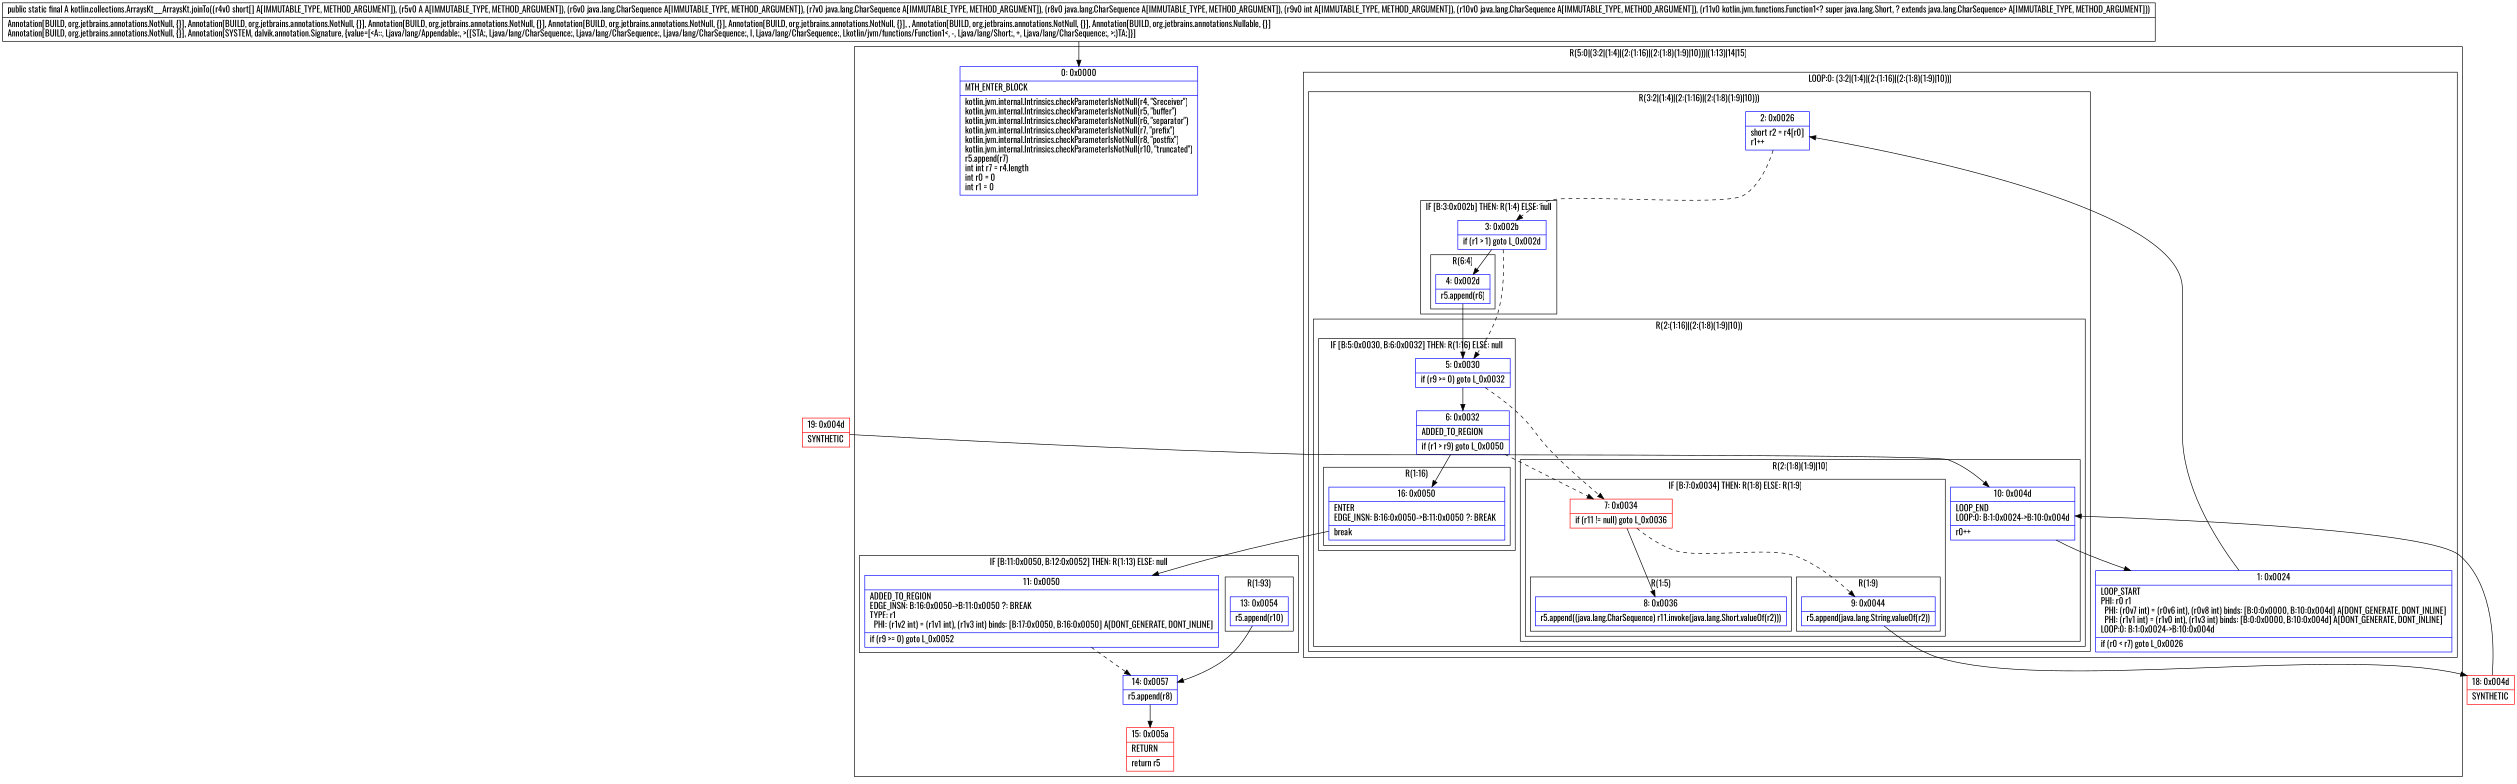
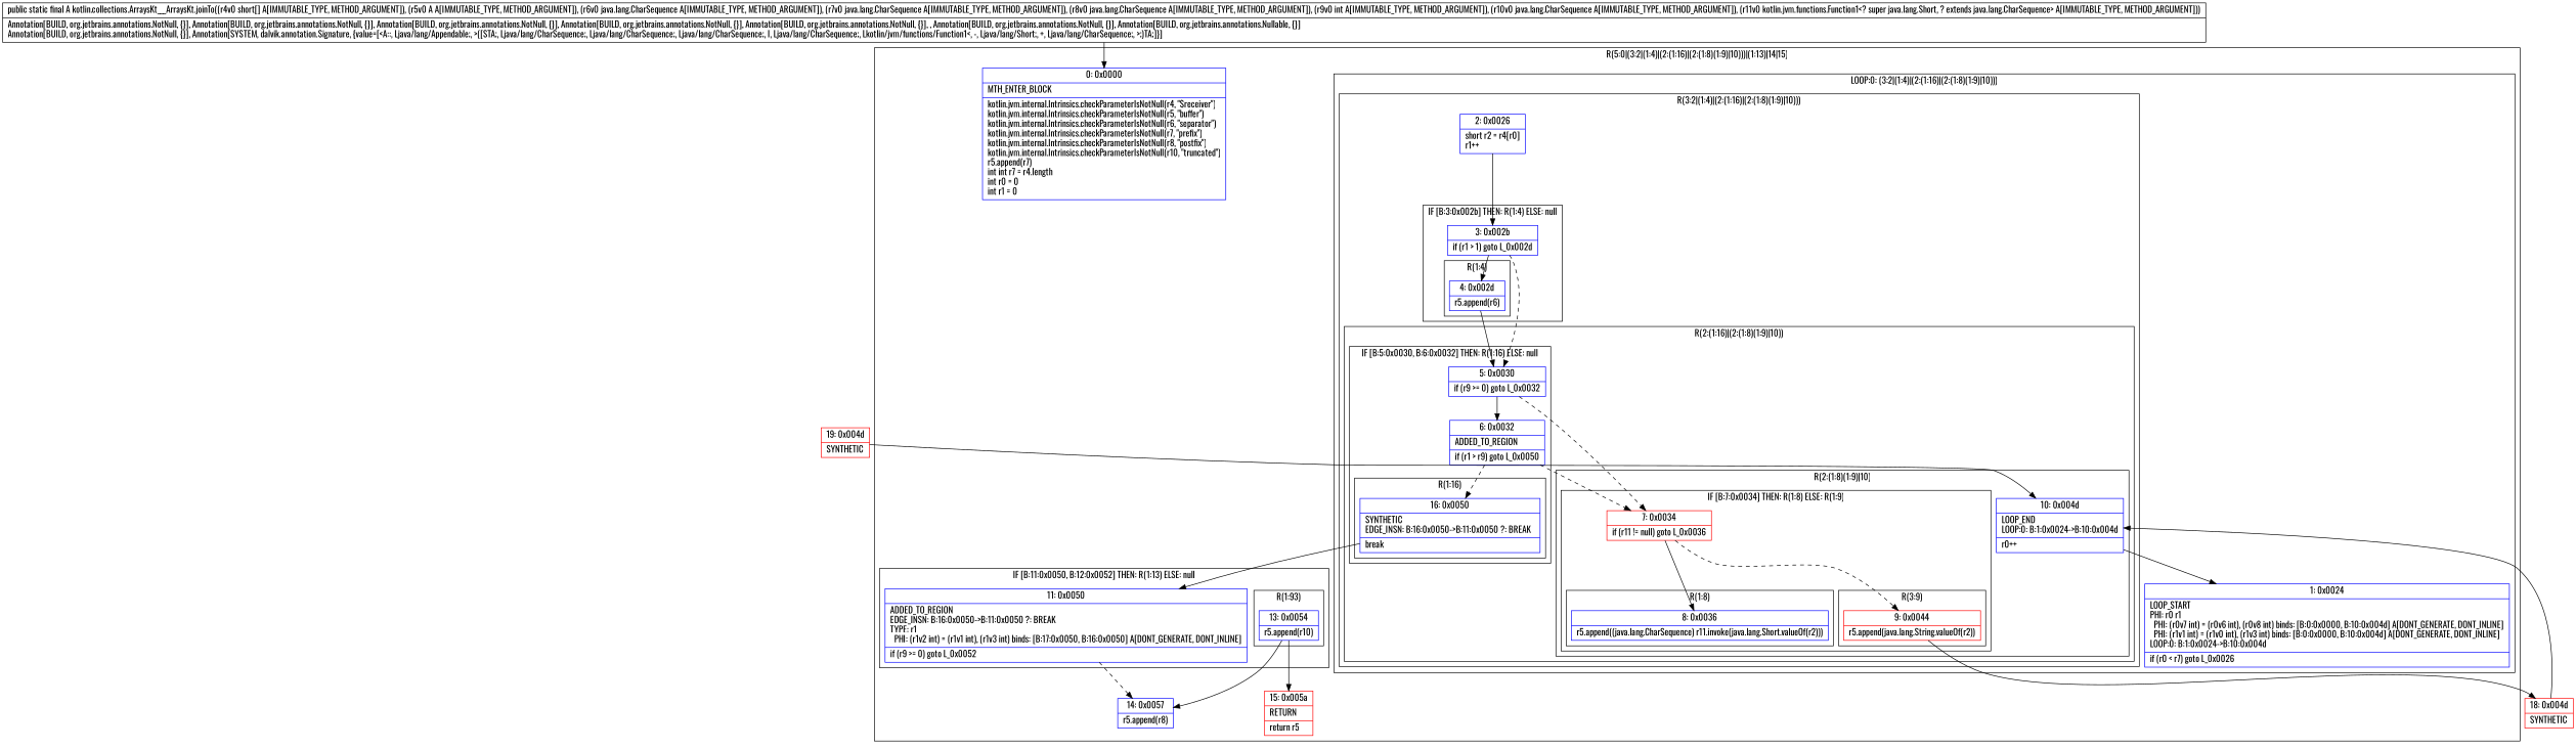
  digraph {
    fontname=Oswald
    node [color=blue fontname=Oswald shape=record]
    edge [fontname=Oswald]
    n1 [label="{4\:\ 0x002d|r5.append(r6)\l}"]
    n2 [label="{3\:\ 0x002b|if (r1 \> 1) goto L_0x002d\l}"]
-   n3 [label="{16\:\ 0x0050|ENTER\lEDGE_INSN: B:16:0x0050\-\>B:11:0x0050 ?: BREAK  \l|break\l}"]
+   n3 [label="{16\:\ 0x0050|SYNTHETIC\lEDGE_INSN: B:16:0x0050\-\>B:11:0x0050 ?: BREAK  \l|break\l}"]
    n4 [label="{5\:\ 0x0030|if (r9 \>= 0) goto L_0x0032\l}"]
    n5 [label="{6\:\ 0x0032|ADDED_TO_REGION\l|if (r1 \> r9) goto L_0x0050\l}"]
    n6 [label="{8\:\ 0x0036|r5.append((java.lang.CharSequence) r11.invoke(java.lang.Short.valueOf(r2)))\l}"]
-   n7 [label="{9\:\ 0x0044|r5.append(java.lang.String.valueOf(r2))\l}"]
+   n7 [color=red label="{9\:\ 0x0044|r5.append(java.lang.String.valueOf(r2))\l}"]
    n8 [color=red label="{7\:\ 0x0034|if (r11 != null) goto L_0x0036\l}"]
    n9 [label="{10\:\ 0x004d|LOOP_END\lLOOP:0: B:1:0x0024\-\>B:10:0x004d\l|r0++\l}"]
    n10 [label="{2\:\ 0x0026|short r2 = r4[r0]\lr1++\l}"]
    n11 [label="{1\:\ 0x0024|LOOP_START\lPHI: r0 r1 \l  PHI: (r0v7 int) = (r0v6 int), (r0v8 int) binds: [B:0:0x0000, B:10:0x004d] A[DONT_GENERATE, DONT_INLINE]\l  PHI: (r1v1 int) = (r1v0 int), (r1v3 int) binds: [B:0:0x0000, B:10:0x004d] A[DONT_GENERATE, DONT_INLINE]\lLOOP:0: B:1:0x0024\-\>B:10:0x004d\l|if (r0 \< r7) goto L_0x0026\l}"]
    n12 [label="{13\:\ 0x0054|r5.append(r10)\l}"]
    n13 [label="{11\:\ 0x0050|ADDED_TO_REGION\lEDGE_INSN: B:16:0x0050\-\>B:11:0x0050 ?: BREAK  \lTYPE: r1 \l  PHI: (r1v2 int) = (r1v1 int), (r1v3 int) binds: [B:17:0x0050, B:16:0x0050] A[DONT_GENERATE, DONT_INLINE]\l|if (r9 \>= 0) goto L_0x0052\l}"]
    n14 [label="{0\:\ 0x0000|MTH_ENTER_BLOCK\l|kotlin.jvm.internal.Intrinsics.checkParameterIsNotNull(r4, \"$receiver\")\lkotlin.jvm.internal.Intrinsics.checkParameterIsNotNull(r5, \"buffer\")\lkotlin.jvm.internal.Intrinsics.checkParameterIsNotNull(r6, \"separator\")\lkotlin.jvm.internal.Intrinsics.checkParameterIsNotNull(r7, \"prefix\")\lkotlin.jvm.internal.Intrinsics.checkParameterIsNotNull(r8, \"postfix\")\lkotlin.jvm.internal.Intrinsics.checkParameterIsNotNull(r10, \"truncated\")\lr5.append(r7)\lint int r7 = r4.length\lint r0 = 0\lint r1 = 0\l}"]
    n15 [label="{14\:\ 0x0057|r5.append(r8)\l}"]
    n16 [color=red label="{15\:\ 0x005a|RETURN\l|return r5\l}"]
    n17 [color=red label="{18\:\ 0x004d|SYNTHETIC\l}"]
    n18 [color=red label="{19\:\ 0x004d|SYNTHETIC\l}"]
    n19 [label="{public static final A kotlin.collections.ArraysKt___ArraysKt.joinTo((r4v0 short[] A[IMMUTABLE_TYPE, METHOD_ARGUMENT]), (r5v0 A A[IMMUTABLE_TYPE, METHOD_ARGUMENT]), (r6v0 java.lang.CharSequence A[IMMUTABLE_TYPE, METHOD_ARGUMENT]), (r7v0 java.lang.CharSequence A[IMMUTABLE_TYPE, METHOD_ARGUMENT]), (r8v0 java.lang.CharSequence A[IMMUTABLE_TYPE, METHOD_ARGUMENT]), (r9v0 int A[IMMUTABLE_TYPE, METHOD_ARGUMENT]), (r10v0 java.lang.CharSequence A[IMMUTABLE_TYPE, METHOD_ARGUMENT]), (r11v0 kotlin.jvm.functions.Function1\<? super java.lang.Short, ? extends java.lang.CharSequence\> A[IMMUTABLE_TYPE, METHOD_ARGUMENT]))  | Annotation[BUILD, org.jetbrains.annotations.NotNull, \{\}], Annotation[BUILD, org.jetbrains.annotations.NotNull, \{\}], Annotation[BUILD, org.jetbrains.annotations.NotNull, \{\}], Annotation[BUILD, org.jetbrains.annotations.NotNull, \{\}], Annotation[BUILD, org.jetbrains.annotations.NotNull, \{\}], , Annotation[BUILD, org.jetbrains.annotations.NotNull, \{\}], Annotation[BUILD, org.jetbrains.annotations.Nullable, \{\}]\lAnnotation[BUILD, org.jetbrains.annotations.NotNull, \{\}], Annotation[SYSTEM, dalvik.annotation.Signature, \{value=[\<A::, Ljava\/lang\/Appendable;, \>([STA;, Ljava\/lang\/CharSequence;, Ljava\/lang\/CharSequence;, Ljava\/lang\/CharSequence;, I, Ljava\/lang\/CharSequence;, Lkotlin\/jvm\/functions\/Function1\<, \-, Ljava\/lang\/Short;, +, Ljava\/lang\/CharSequence;, \>;)TA;]\}]\l}" color=""]
    subgraph cluster_1 {
      label="R(5:0|(3:2|(1:4)|(2:(1:16)|(2:(1:8)(1:9)|10)))|(1:13)|14|15)"
      n14
      n15
      n16
      subgraph cluster_2 {
        label="LOOP:0: (3:2|(1:4)|(2:(1:16)|(2:(1:8)(1:9)|10)))"
        n11
        subgraph cluster_3 {
          label="R(3:2|(1:4)|(2:(1:16)|(2:(1:8)(1:9)|10)))"
          n10
          subgraph cluster_4 {
            label="IF [B:3:0x002b] THEN: R(1:4) ELSE: null"
            n2
            subgraph cluster_5 {
-             label="R(6:4)"
+             label="R(1:4)"
              n1
            }
          }
          subgraph cluster_6 {
            label="R(2:(1:16)|(2:(1:8)(1:9)|10))"
            subgraph cluster_7 {
              label="IF [B:5:0x0030, B:6:0x0032] THEN: R(1:16) ELSE: null"
              n4
              n5
              subgraph cluster_8 {
                label="R(1:16)"
                n3
              }
            }
            subgraph cluster_9 {
              label="R(2:(1:8)(1:9)|10)"
              n9
              subgraph cluster_10 {
                label="IF [B:7:0x0034] THEN: R(1:8) ELSE: R(1:9)"
                n8
                subgraph cluster_11 {
-                 label="R(1:5)"
+                 label="R(1:8)"
                  n6
                }
                subgraph cluster_12 {
-                 label="R(1:9)"
+                 label="R(3:9)"
                  n7
                }
              }
            }
          }
        }
      }
      subgraph cluster_13 {
        label="IF [B:11:0x0050, B:12:0x0052] THEN: R(1:13) ELSE: null"
        n13
        subgraph cluster_14 {
          label="R(1:93)"
          n12
        }
      }
    }
    n1 -> n4
    n2 -> n1
    n2 -> n4 [style=dashed]
    n3 -> n13
    n4 -> n5
    n4 -> n8 [style=dashed]
-   n5 -> n3
+   n5 -> n3 [style=dashed]
    n5 -> n8 [style=dashed]
    n7 -> n17
    n8 -> n6
    n8 -> n7 [style=dashed]
    n9 -> n11
-   n10 -> n2 [style=dashed]
-   n11 -> n10
+   n10 -> n2
    n12 -> n15
    n13 -> n15 [style=dashed]
-   n15 -> n16
+   n12 -> n16
    n17 -> n9
    n18 -> n9
    n19 -> n14
  }
